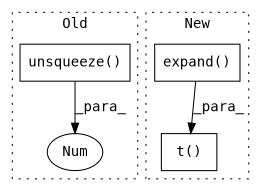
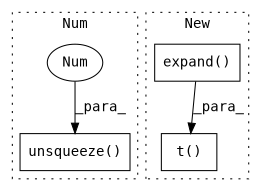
  digraph {
    fontname="DejaVu Sans Mono"
    node [a=75 fontname="DejaVu Sans Mono" shape=box]
    edge [fontname="DejaVu Sans Mono"]
    n1 [l="17,1" label="unsqueeze()" s="4180,4198"]
    n2 [a=76 l=1 label=Num s=4197 shape=ellipse]
    n3 [l=57 label="t()" s=4031]
    n4 [l="16,1" label="expand()" s="4031,4083"]
    subgraph cluster_1 {
-     label=Old
+     label=Num
      style=dotted
      n1
      n2
    }
    subgraph cluster_2 {
      label=New
      style=dotted
      n3
      n4
    }
-   n1 -> n2 [label=_para_]
+   n2 -> n1 [label=_para_]
    n4 -> n3 [label=_para_]
  }
